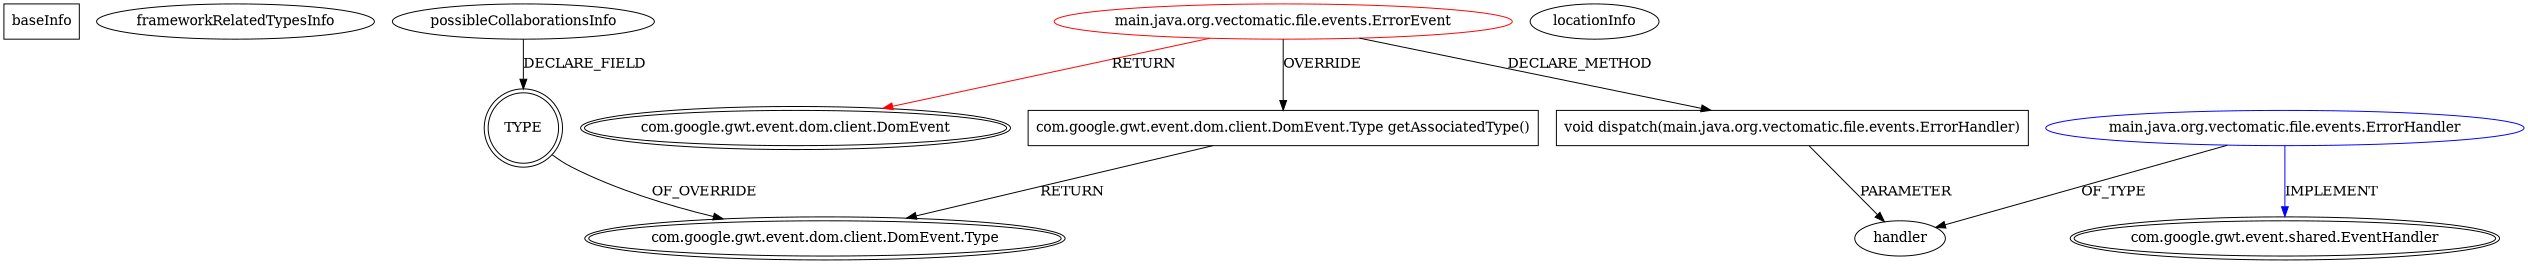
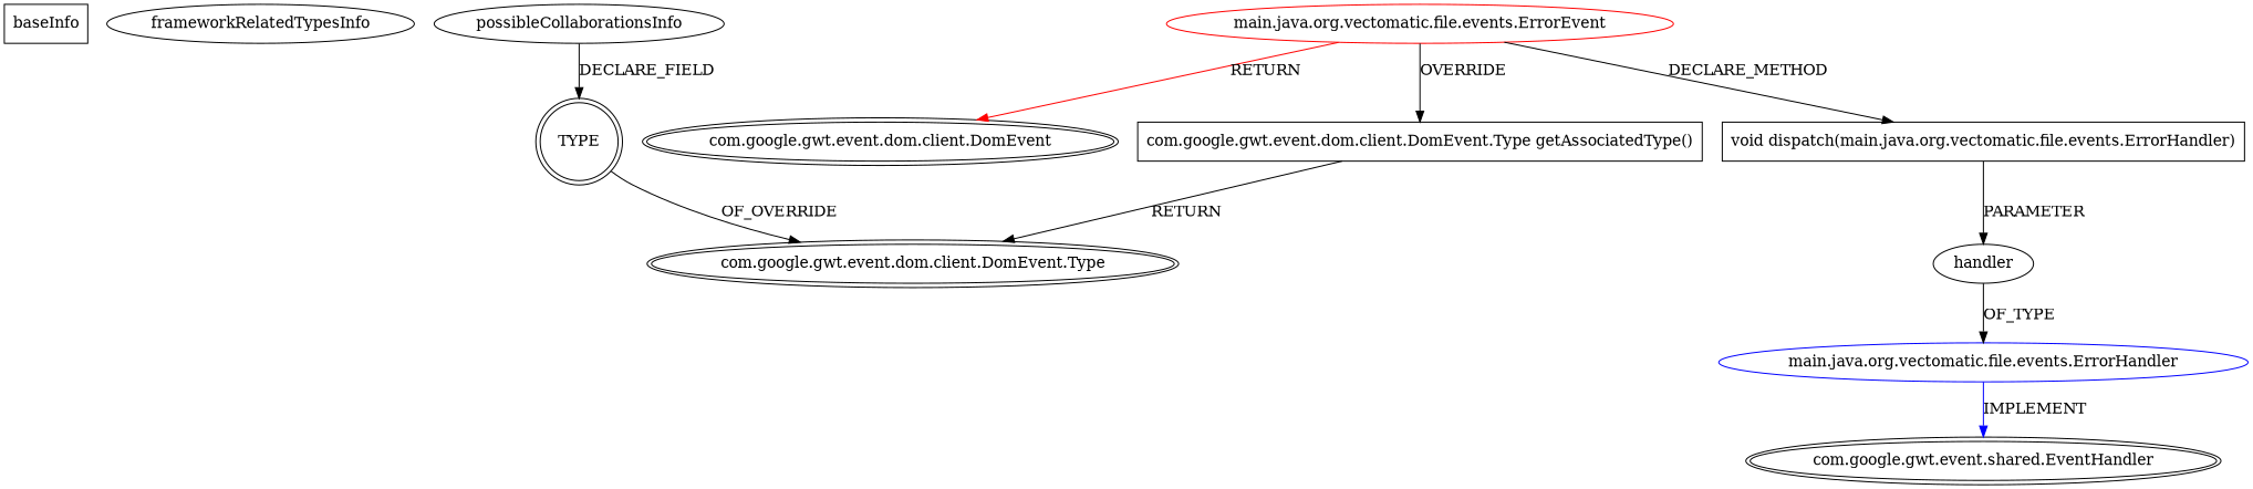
  digraph {
    node [isFrameworkType=false]
    baseInfo [category=extension_graph graphId=3472 isAnonymous=false possibleRelation=true shape=box isFrameworkType=""]
    frameworkRelatedTypesInfo [0="com.google.gwt.event.dom.client.DomEvent" isFrameworkType=""]
    possibleCollaborationsInfo [0="3472~CLIENT_METHOD_DECLARATION-PARAMETER_DECLARATION-~com.google.gwt.event.dom.client.DomEvent ~com.google.gwt.event.shared.EventHandler ~false~false" isFrameworkType=""]
    n4 [isFrameworkType=true label=TYPE peripheries=2 shape=circle vertexType=FIELD_DECLARATION]
-   locationInfo [contextSignature=ErrorEvent filePath="/laaglu-lib-gwt-file/lib-gwt-file-master/src/main/java/org/vectomatic/file/events/ErrorEvent.java" graphId=3472 projectName="laaglu-lib-gwt-file" isFrameworkType=""]
    n6 [color=red label="main.java.org.vectomatic.file.events.ErrorEvent" vertexType=ROOT_CLIENT_CLASS_DECLARATION]
    n7 [isFrameworkType=true label="com.google.gwt.event.dom.client.DomEvent" peripheries=2 vertexType=FRAMEWORK_CLASS_TYPE]
    n8 [label="com.google.gwt.event.dom.client.DomEvent.Type getAssociatedType()" shape=box vertexType=OVERRIDING_METHOD_DECLARATION]
    n9 [label="void dispatch(main.java.org.vectomatic.file.events.ErrorHandler)" shape=box vertexType=CLIENT_METHOD_DECLARATION]
    n10 [isFrameworkType=true label="com.google.gwt.event.dom.client.DomEvent.Type" peripheries=2 vertexType=FRAMEWORK_CLASS_TYPE]
    n11 [label=handler vertexType=PARAMETER_DECLARATION]
    n12 [color=blue label="main.java.org.vectomatic.file.events.ErrorHandler" vertexType=REFERENCE_CLIENT_CLASS_DECLARATION]
    n13 [isFrameworkType=true label="com.google.gwt.event.shared.EventHandler" peripheries=2 vertexType=FRAMEWORK_INTERFACE_TYPE]
    possibleCollaborationsInfo -> n4 [label=DECLARE_FIELD]
    n4 -> n10 [label=OF_OVERRIDE]
    n6 -> n7 [color=red label=RETURN]
    n6 -> n8 [label=OVERRIDE]
    n6 -> n9 [label=DECLARE_METHOD]
    n8 -> n10 [label=RETURN]
    n9 -> n11 [label=PARAMETER]
-   n12 -> n11 [label=OF_TYPE]
+   n11 -> n12 [label=OF_TYPE]
    n12 -> n13 [color=blue label=IMPLEMENT]
  }
